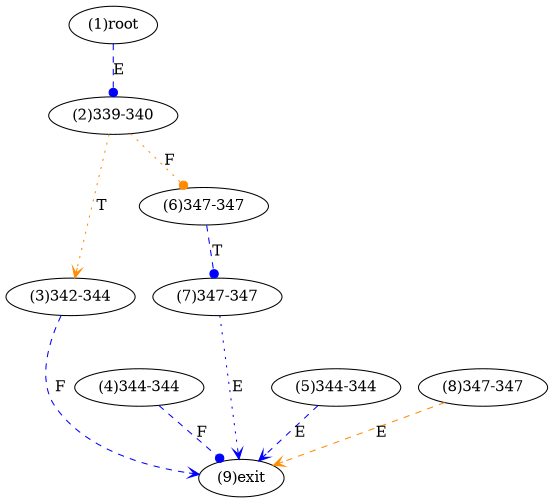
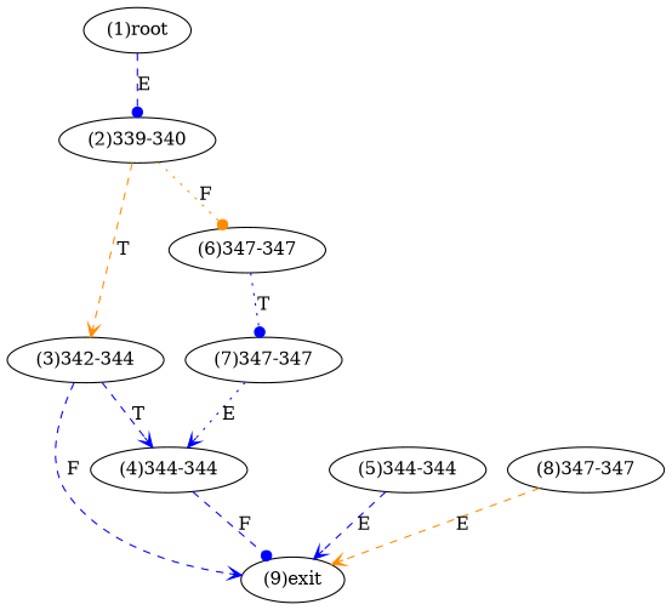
  digraph {
    edge [arrowhead=vee color=blue style=dashed]
    n1 [label="(1)root"]
    n2 [label="(2)339-340"]
    n3 [label="(3)342-344"]
    n4 [label="(6)347-347"]
    n5 [label="(4)344-344"]
    n6 [label="(9)exit"]
    n7 [label="(7)347-347"]
    n8 [label="(5)344-344"]
    n9 [label="(8)347-347"]
    n1 -> n2 [arrowhead=dot label=E]
-   n2 -> n3 [color=darkorange label=T style=dotted]
+   n2 -> n3 [color=darkorange label=T]
    n2 -> n4 [arrowhead=dot color=darkorange label=F style=dotted]
+   n3 -> n5 [label=T]
    n3 -> n6 [label=F]
-   n4 -> n7 [arrowhead=dot label=T]
+   n4 -> n7 [arrowhead=dot label=T style=dotted]
    n5 -> n6 [arrowhead=dot label=F]
-   n7 -> n6 [label=E style=dotted]
+   n7 -> n5 [label=E style=dotted]
    n8 -> n6 [label=E]
    n9 -> n6 [color=darkorange label=E]
  }
